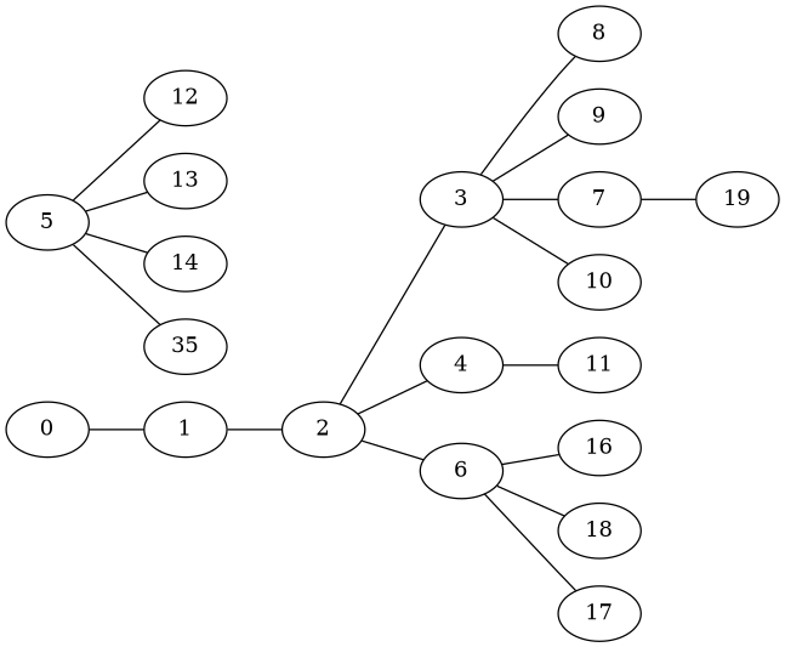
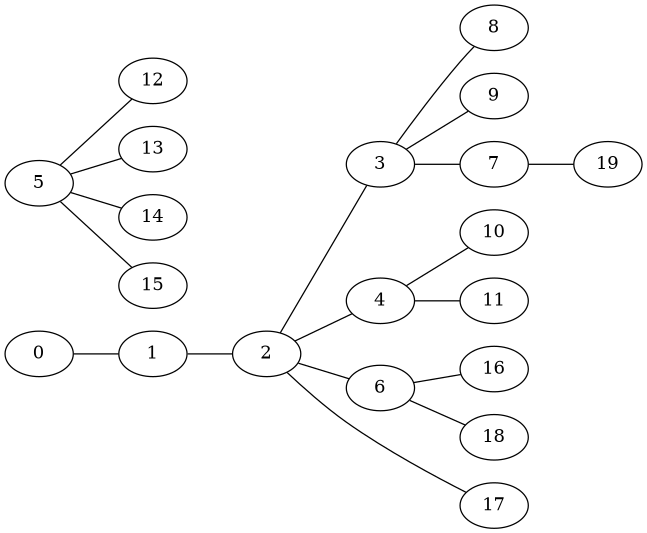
  graph {
    rankdir=LR
    0
    1
    2
    3
    4
    6
    8
    9
    10
    7
    11
    5
    12
    13
    14
-   15 [label=35]
+   15
    16
    17
    18
    19
    0 -- 1
    1 -- 2
    2 -- 3
    2 -- 4
    2 -- 6
    3 -- 8
    3 -- 9
-   3 -- 10
+   4 -- 10
    3 -- 7
    4 -- 11
    6 -- 16
-   6 -- 17
+   2 -- 17
    6 -- 18
    7 -- 19
    5 -- 12
    5 -- 13
    5 -- 14
    5 -- 15
  }
